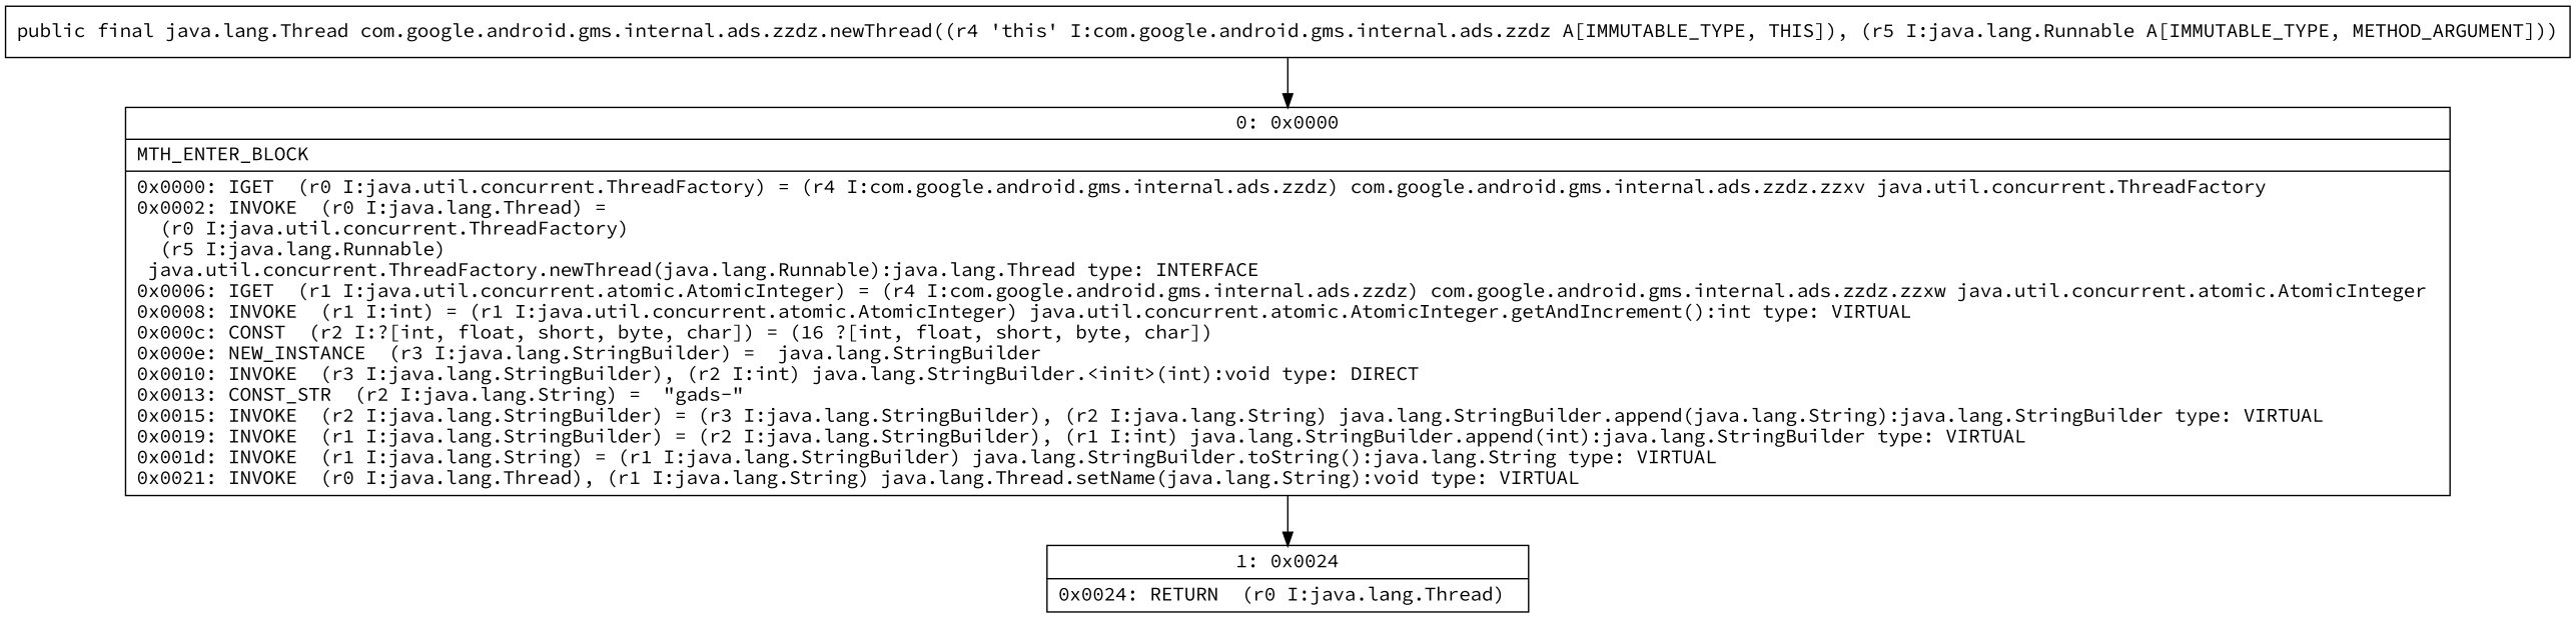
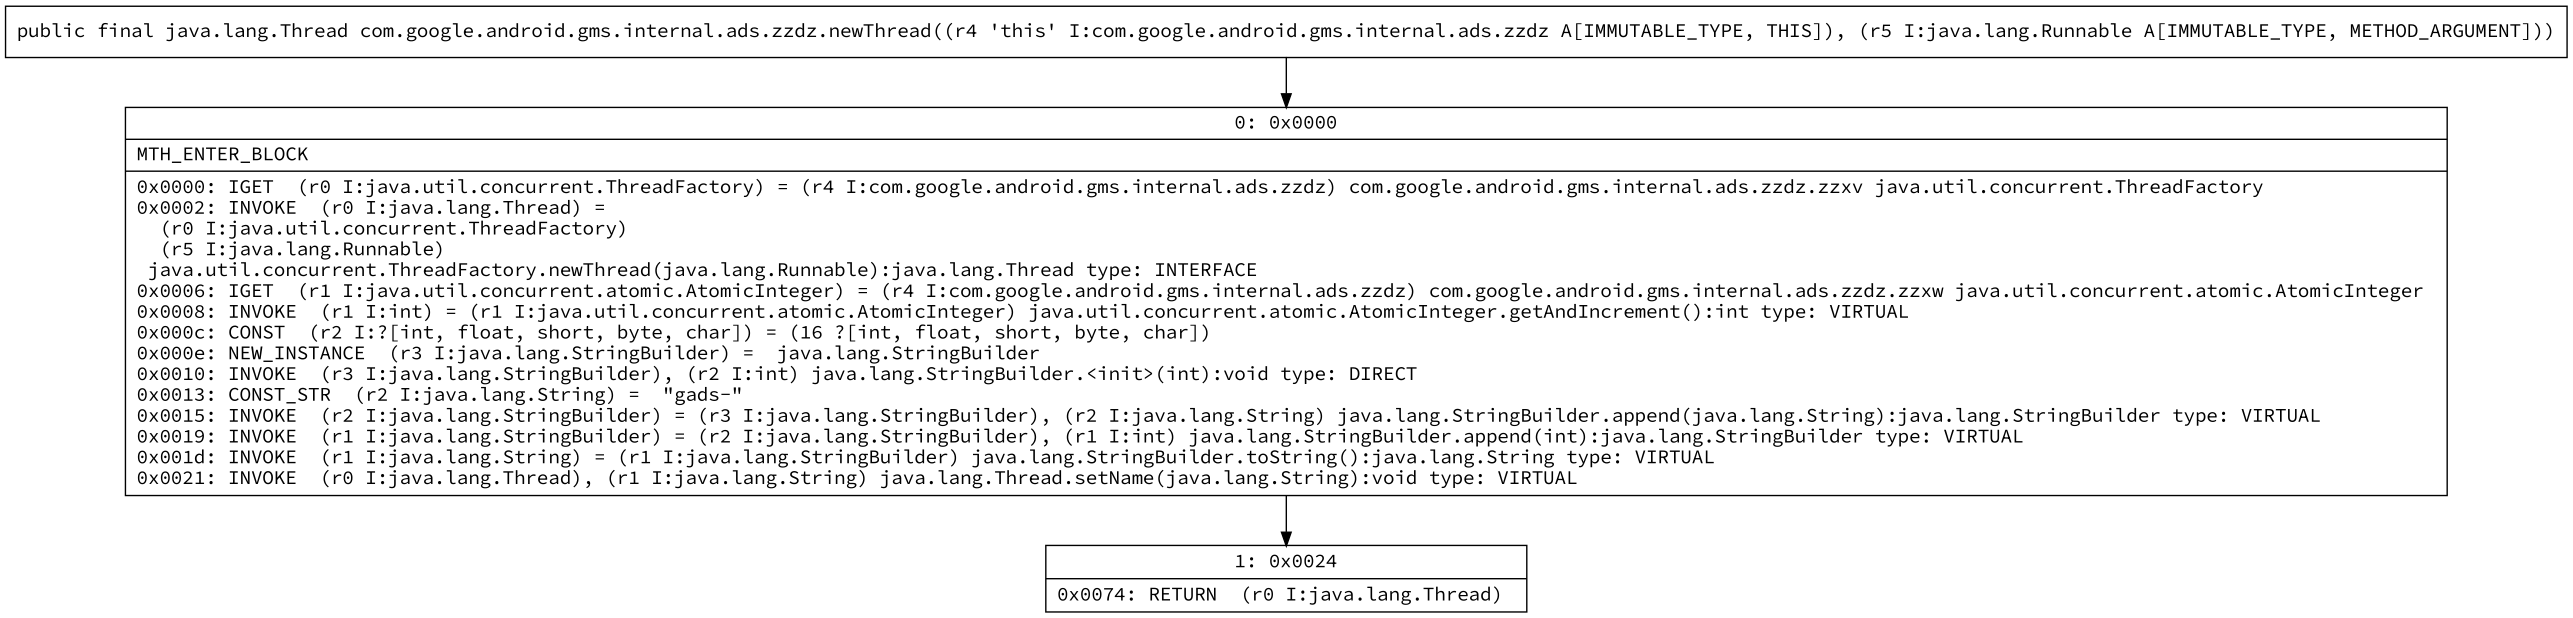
  digraph {
    fontname="Source Code Pro"
    node [shape=record fontname="Source Code Pro"]
    edge [fontname="Source Code Pro"]
    n1 [label="{0\:\ 0x0000|MTH_ENTER_BLOCK\l|0x0000: IGET  (r0 I:java.util.concurrent.ThreadFactory) = (r4 I:com.google.android.gms.internal.ads.zzdz) com.google.android.gms.internal.ads.zzdz.zzxv java.util.concurrent.ThreadFactory \l0x0002: INVOKE  (r0 I:java.lang.Thread) = \l  (r0 I:java.util.concurrent.ThreadFactory)\l  (r5 I:java.lang.Runnable)\l java.util.concurrent.ThreadFactory.newThread(java.lang.Runnable):java.lang.Thread type: INTERFACE \l0x0006: IGET  (r1 I:java.util.concurrent.atomic.AtomicInteger) = (r4 I:com.google.android.gms.internal.ads.zzdz) com.google.android.gms.internal.ads.zzdz.zzxw java.util.concurrent.atomic.AtomicInteger \l0x0008: INVOKE  (r1 I:int) = (r1 I:java.util.concurrent.atomic.AtomicInteger) java.util.concurrent.atomic.AtomicInteger.getAndIncrement():int type: VIRTUAL \l0x000c: CONST  (r2 I:?[int, float, short, byte, char]) = (16 ?[int, float, short, byte, char]) \l0x000e: NEW_INSTANCE  (r3 I:java.lang.StringBuilder) =  java.lang.StringBuilder \l0x0010: INVOKE  (r3 I:java.lang.StringBuilder), (r2 I:int) java.lang.StringBuilder.\<init\>(int):void type: DIRECT \l0x0013: CONST_STR  (r2 I:java.lang.String) =  \"gads\-\" \l0x0015: INVOKE  (r2 I:java.lang.StringBuilder) = (r3 I:java.lang.StringBuilder), (r2 I:java.lang.String) java.lang.StringBuilder.append(java.lang.String):java.lang.StringBuilder type: VIRTUAL \l0x0019: INVOKE  (r1 I:java.lang.StringBuilder) = (r2 I:java.lang.StringBuilder), (r1 I:int) java.lang.StringBuilder.append(int):java.lang.StringBuilder type: VIRTUAL \l0x001d: INVOKE  (r1 I:java.lang.String) = (r1 I:java.lang.StringBuilder) java.lang.StringBuilder.toString():java.lang.String type: VIRTUAL \l0x0021: INVOKE  (r0 I:java.lang.Thread), (r1 I:java.lang.String) java.lang.Thread.setName(java.lang.String):void type: VIRTUAL \l}"]
-   n2 [label="{1\:\ 0x0024|0x0024: RETURN  (r0 I:java.lang.Thread) \l}"]
+   n2 [label="{1\:\ 0x0024|0x0074: RETURN  (r0 I:java.lang.Thread) \l}"]
    n3 [label="{public final java.lang.Thread com.google.android.gms.internal.ads.zzdz.newThread((r4 'this' I:com.google.android.gms.internal.ads.zzdz A[IMMUTABLE_TYPE, THIS]), (r5 I:java.lang.Runnable A[IMMUTABLE_TYPE, METHOD_ARGUMENT])) }"]
    n1 -> n2
    n3 -> n1
  }
